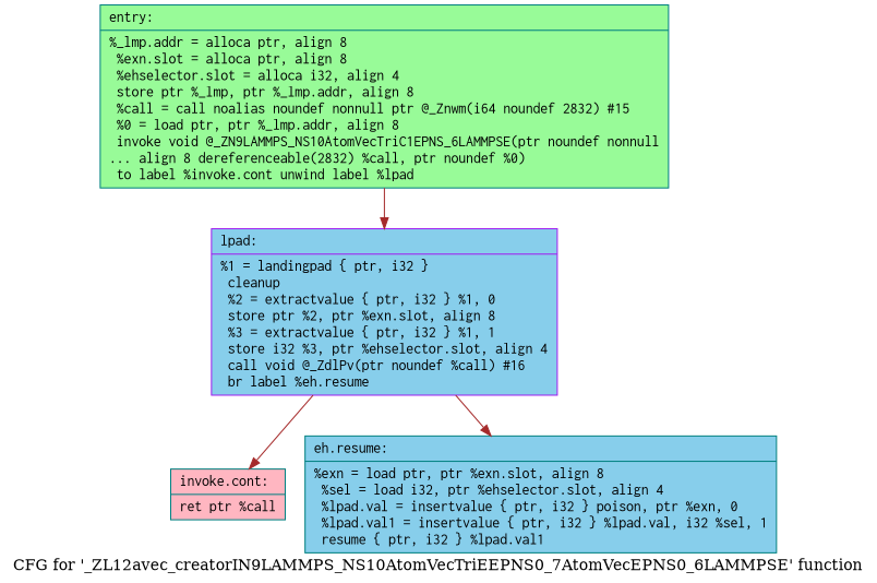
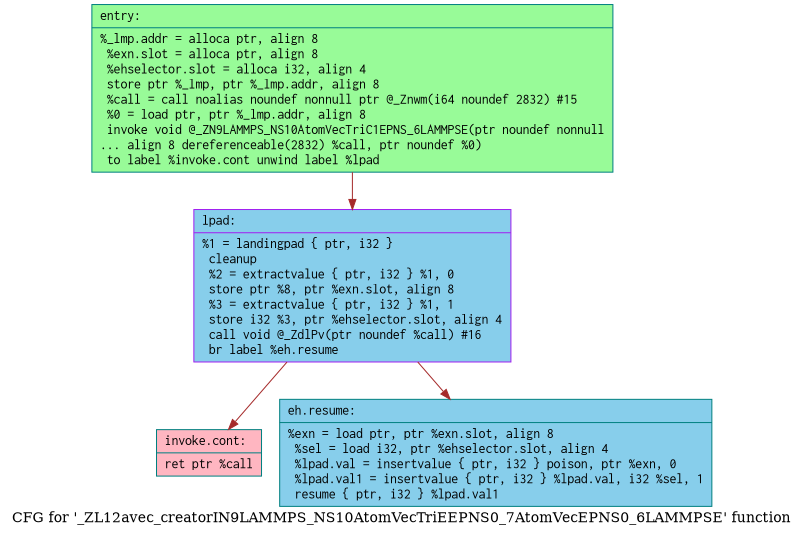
  digraph {
    label="CFG for '_ZL12avec_creatorIN9LAMMPS_NS10AtomVecTriEEPNS0_7AtomVecEPNS0_6LAMMPSE' function"
    node [color=teal fillcolor=skyblue fontname=Courier shape=record style=filled]
    edge [color=brown]
    n1 [fillcolor=palegreen label="{entry:\l|  %_lmp.addr = alloca ptr, align 8\l  %exn.slot = alloca ptr, align 8\l  %ehselector.slot = alloca i32, align 4\l  store ptr %_lmp, ptr %_lmp.addr, align 8\l  %call = call noalias noundef nonnull ptr @_Znwm(i64 noundef 2832) #15\l  %0 = load ptr, ptr %_lmp.addr, align 8\l  invoke void @_ZN9LAMMPS_NS10AtomVecTriC1EPNS_6LAMMPSE(ptr noundef nonnull\l... align 8 dereferenceable(2832) %call, ptr noundef %0)\l          to label %invoke.cont unwind label %lpad\l}"]
-   n2 [color=purple label="{lpad:\l|  %1 = landingpad \{ ptr, i32 \}\l          cleanup\l  %2 = extractvalue \{ ptr, i32 \} %1, 0\l  store ptr %2, ptr %exn.slot, align 8\l  %3 = extractvalue \{ ptr, i32 \} %1, 1\l  store i32 %3, ptr %ehselector.slot, align 4\l  call void @_ZdlPv(ptr noundef %call) #16\l  br label %eh.resume\l}"]
+   n2 [color=purple label="{lpad:\l|  %1 = landingpad \{ ptr, i32 \}\l          cleanup\l  %2 = extractvalue \{ ptr, i32 \} %1, 0\l  store ptr %8, ptr %exn.slot, align 8\l  %3 = extractvalue \{ ptr, i32 \} %1, 1\l  store i32 %3, ptr %ehselector.slot, align 4\l  call void @_ZdlPv(ptr noundef %call) #16\l  br label %eh.resume\l}"]
    n3 [fillcolor=lightpink label="{invoke.cont:\l|  ret ptr %call\l}"]
    n4 [label="{eh.resume:\l|  %exn = load ptr, ptr %exn.slot, align 8\l  %sel = load i32, ptr %ehselector.slot, align 4\l  %lpad.val = insertvalue \{ ptr, i32 \} poison, ptr %exn, 0\l  %lpad.val1 = insertvalue \{ ptr, i32 \} %lpad.val, i32 %sel, 1\l  resume \{ ptr, i32 \} %lpad.val1\l}"]
    n1 -> n2
    n2 -> n3
    n2 -> n4
  }
